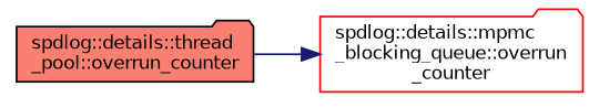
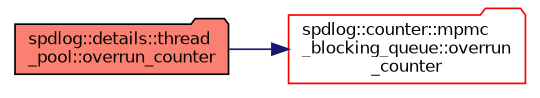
  digraph {
    rankdir=LR
    node [fontname=Helvetica fontsize=10 shape=folder style=filled]
    n1 [color=black fillcolor=salmon fontcolor=black height=0.2 label="spdlog::details::thread\l_pool::overrun_counter" width=0.4]
-   n2 [color=red fillcolor=white height=0.2 label="spdlog::details::mpmc\l_blocking_queue::overrun\l_counter" width=0.4]
+   n2 [color=red fillcolor=white height=0.2 label="spdlog::counter::mpmc\l_blocking_queue::overrun\l_counter" width=0.4]
    n1 -> n2 [color=midnightblue fontname=Helvetica fontsize=10 labelfontname=Helvetica labelfontsize=10 style=solid]
  }
